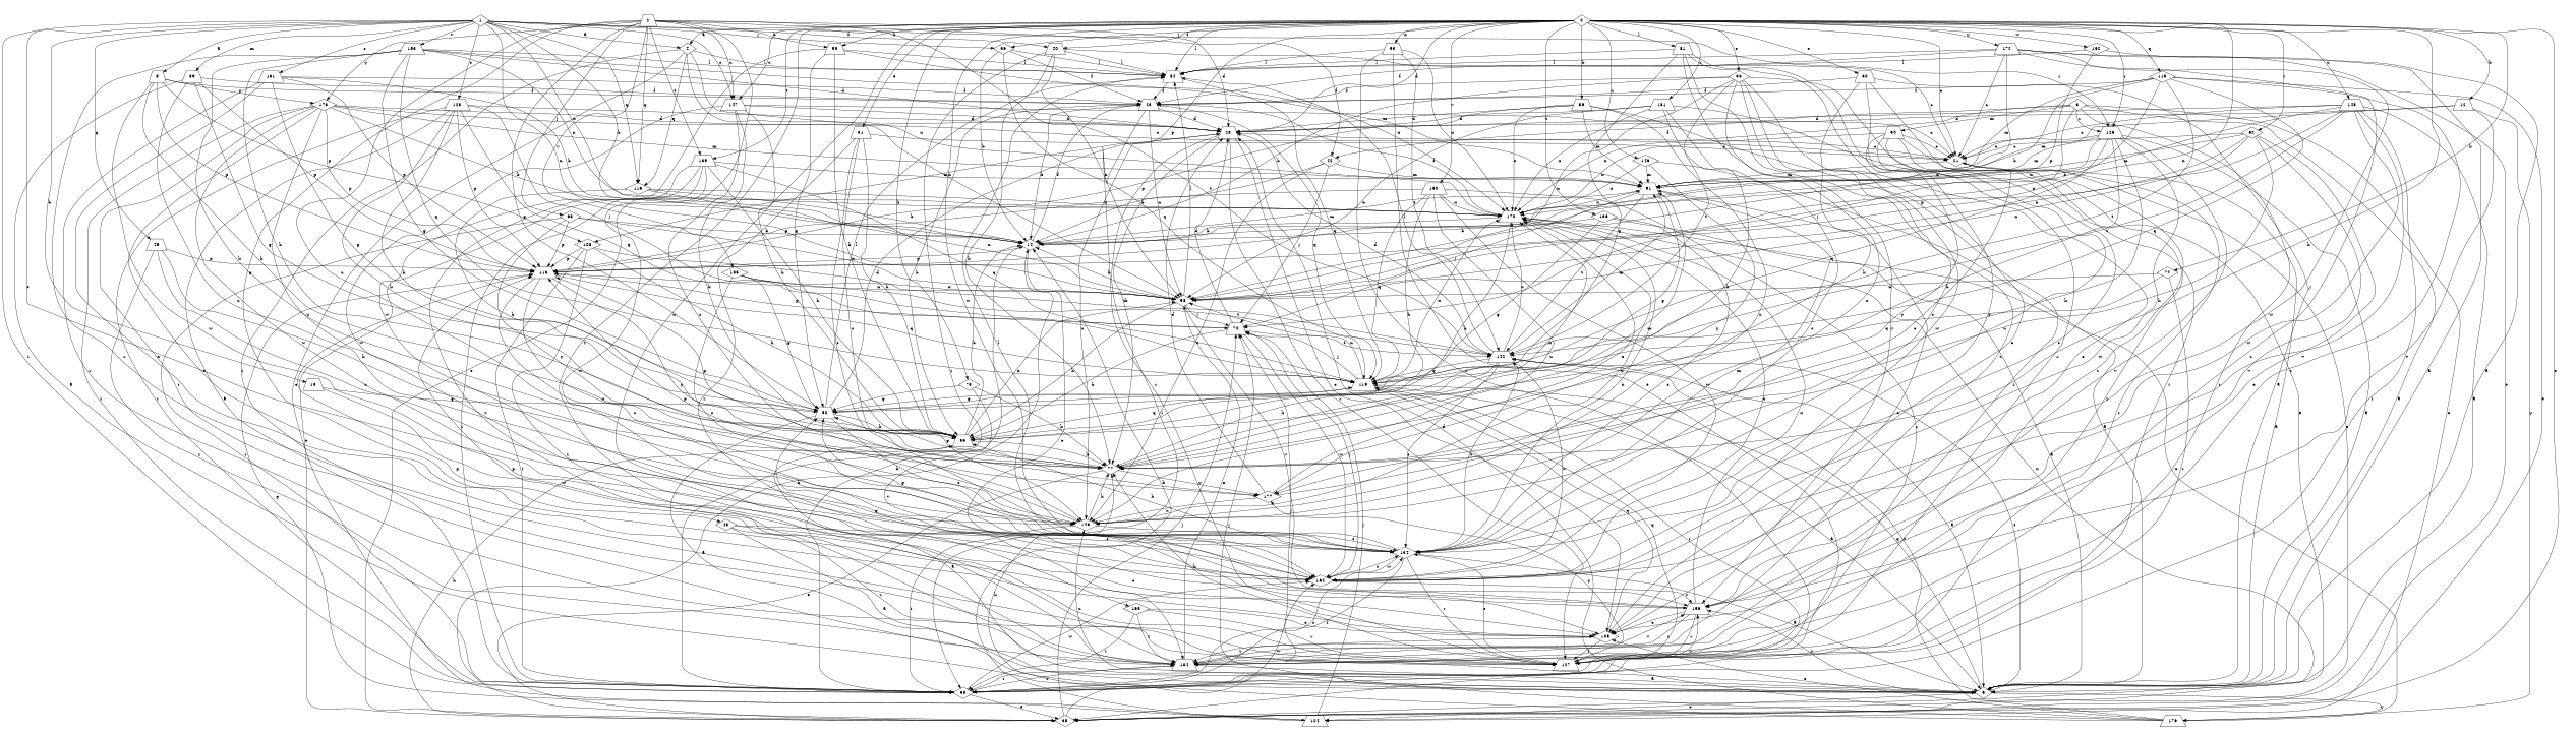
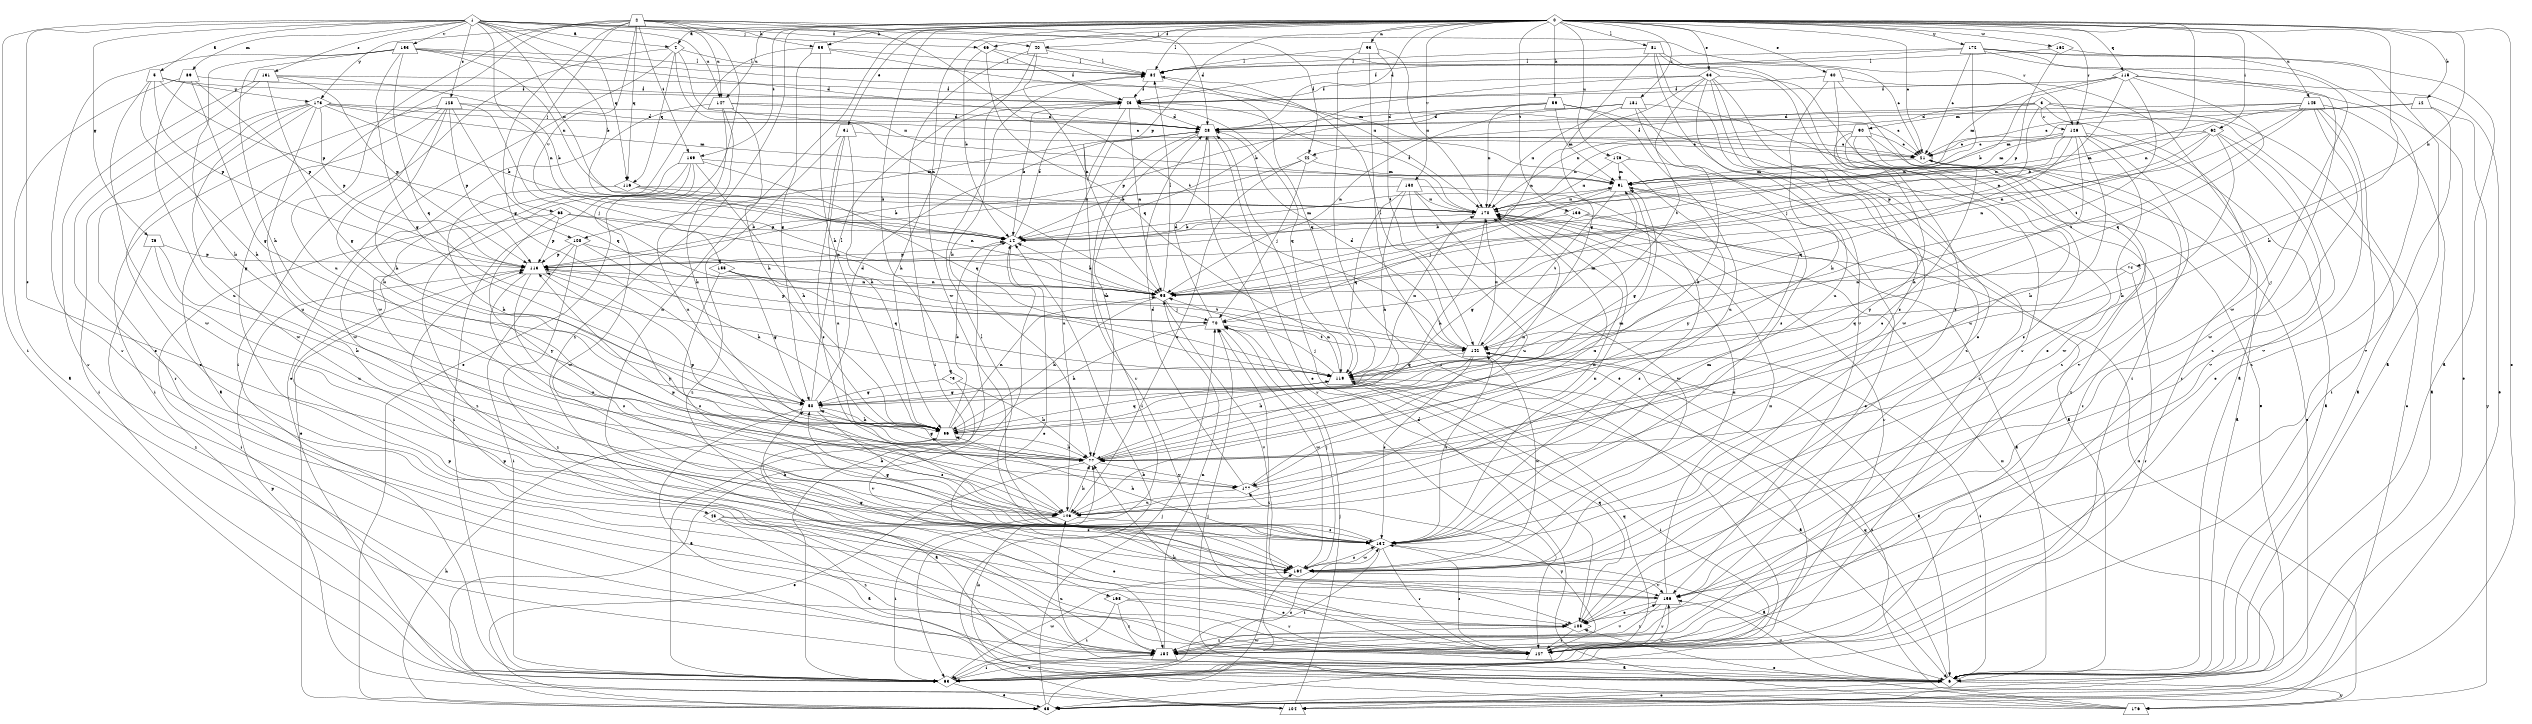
  strict digraph {
    node [shape=trapezium]
    0 [shape=diamond]
    4 [shape=diamond]
    12
    21 [shape=diamond]
    28
    30
    31
    33 [shape=diamond]
    40
    n10 [label=59]
    55
    62 [shape=diamond]
    n13 [label=36 shape=diamond]
    73 [shape=diamond]
    74 [shape=diamond]
    77 [shape=diamond]
    81
    84
    93
    98 [shape=diamond]
    104
    108 [shape=diamond]
    115 [shape=diamond]
    126
    136 [shape=diamond]
    139
    145
    146 [shape=diamond]
    147
    150
    162 [shape=diamond]
    164 [shape=diamond]
    168 [shape=diamond]
    172
    181
    184
    63 [shape=diamond]
    116 [shape=diamond]
    170
    156
    176
    91
    6 [shape=diamond]
    127
    149 [shape=diamond]
    105 [shape=diamond]
    134 [shape=diamond]
    43
    56
    14 [shape=diamond]
    142
    113
    50
    119
    35 [shape=diamond]
    177 [shape=diamond]
    70
    1 [shape=diamond]
    5
-   13
    46
    89
    128
    131
    153
    173 [shape=diamond]
    2
    42 [shape=diamond]
    n69 [label=45 shape=diamond]
    68 [shape=diamond]
    155 [shape=diamond]
    3 [shape=diamond]
    90
    0 -> 4 [label=a]
    0 -> 12 [label=b]
    0 -> 21 [label=c]
    0 -> 28 [label=d]
    0 -> 30 [label=e]
    0 -> 31 [label=e]
    0 -> 33 [label=e]
    0 -> 40 [label=f]
    0 -> n10 [label=h]
    0 -> 55 [label=h]
    0 -> 62 [label=i]
    0 -> n13 [label=j]
    0 -> 73 [label=k]
    0 -> 74 [label=k]
    0 -> 77 [label=k]
    0 -> 81 [label=l]
    0 -> 84 [label=l]
    0 -> 93 [label=n]
    0 -> 98 [label=n]
    0 -> 104 [label=o]
    0 -> 108 [label=p]
    0 -> 115 [label=q]
    0 -> 126 [label=r]
    0 -> 136 [label=t]
    0 -> 139 [label=t]
    0 -> 145 [label=u]
    0 -> 146 [label=u]
    0 -> 147 [label=u]
    0 -> 150 [label=v]
    0 -> 162 [label=w]
    0 -> 164 [label=w]
    0 -> 168 [label=x]
    0 -> 172 [label=y]
    0 -> 181 [label=z]
    0 -> 184 [label=z]
    4 -> 84 [label=l]
    4 -> 98 [label=n]
    4 -> 104 [label=o]
    4 -> 63 [label=i]
    4 -> 116 [label=q]
    4 -> 170 [label=x]
    12 -> 28 [label=d]
    12 -> 156 [label=v]
    12 -> 176 [label=y]
    12 -> 91 [label=m]
    21 -> 91 [label=m]
    21 -> 6 [label=a]
    21 -> 127 [label=r]
    28 -> 21 [label=c]
    28 -> 77 [label=k]
    28 -> 63 [label=i]
    28 -> 127 [label=r]
    28 -> 149 [label=u]
    28 -> 105 [label=o]
    30 -> 77 [label=k]
    30 -> 184 [label=z]
    30 -> 6 [label=a]
    30 -> 134 [label=s]
    30 -> 43 [label=f]
    31 -> 21 [label=c]
    31 -> 184 [label=z]
    31 -> 149 [label=u]
    31 -> 134 [label=s]
    31 -> 56 [label=h]
    33 -> 98 [label=n]
    33 -> 164 [label=w]
    33 -> 63 [label=i]
    33 -> 149 [label=u]
    33 -> 105 [label=o]
    33 -> 134 [label=s]
    33 -> 43 [label=f]
    33 -> 14 [label=b]
    33 -> 142 [label=t]
    40 -> 21 [label=c]
    40 -> 77 [label=k]
    40 -> 84 [label=l]
    40 -> 98 [label=n]
    40 -> 63 [label=i]
    n10 -> 28 [label=d]
    n10 -> 184 [label=z]
    n10 -> 170 [label=x]
    n10 -> 91 [label=m]
    n10 -> 149 [label=u]
    n10 -> 113 [label=p]
    55 -> 84 [label=l]
    55 -> 164 [label=w]
    55 -> 170 [label=x]
    55 -> 56 [label=h]
    55 -> 50 [label=g]
    62 -> 21 [label=c]
    62 -> 77 [label=k]
    62 -> 98 [label=n]
    62 -> 156 [label=v]
    62 -> 91 [label=m]
    62 -> 105 [label=o]
    62 -> 113 [label=p]
    n13 -> 84 [label=l]
    n13 -> 43 [label=f]
    n13 -> 14 [label=b]
    n13 -> 119 [label=q]
    73 -> 77 [label=k]
    73 -> 156 [label=v]
    73 -> 50 [label=g]
    74 -> 98 [label=n]
    74 -> 127 [label=r]
    74 -> 119 [label=q]
    77 -> 170 [label=x]
    77 -> 91 [label=m]
    77 -> 113 [label=p]
    77 -> 50 [label=g]
    77 -> 35 [label=e]
    77 -> 177 [label=y]
    81 -> 84 [label=l]
    81 -> 184 [label=z]
    81 -> 156 [label=v]
    81 -> 127 [label=r]
    81 -> 105 [label=o]
    81 -> 50 [label=g]
    84 -> 43 [label=f]
    84 -> 119 [label=q]
    93 -> 84 [label=l]
    93 -> 63 [label=i]
    93 -> 170 [label=x]
    93 -> 142 [label=t]
    93 -> 35 [label=e]
    98 -> 84 [label=l]
    98 -> 156 [label=v]
    98 -> 56 [label=h]
    98 -> 14 [label=b]
    98 -> 70 [label=j]
    104 -> 14 [label=b]
    104 -> 113 [label=p]
    104 -> 70 [label=j]
    108 -> 184 [label=z]
    108 -> 63 [label=i]
    108 -> 56 [label=h]
    108 -> 142 [label=t]
    108 -> 113 [label=p]
    115 -> 98 [label=n]
    115 -> 184 [label=z]
    115 -> 91 [label=m]
    115 -> 43 [label=f]
    115 -> 14 [label=b]
    115 -> 142 [label=t]
    115 -> 119 [label=q]
    115 -> 35 [label=e]
    126 -> 21 [label=c]
    126 -> 77 [label=k]
    126 -> 164 [label=w]
    126 -> 170 [label=x]
    126 -> 156 [label=v]
    126 -> 91 [label=m]
    126 -> 6 [label=a]
    126 -> 56 [label=h]
    126 -> 119 [label=q]
    136 -> 6 [label=a]
    136 -> 134 [label=s]
    136 -> 14 [label=b]
    136 -> 50 [label=g]
    139 -> 164 [label=w]
    139 -> 184 [label=z]
    139 -> 63 [label=i]
    139 -> 91 [label=m]
    139 -> 56 [label=h]
    139 -> 119 [label=q]
    139 -> 35 [label=e]
    145 -> 21 [label=c]
    145 -> 28 [label=d]
    145 -> 98 [label=n]
    145 -> 164 [label=w]
    145 -> 63 [label=i]
    145 -> 156 [label=v]
    145 -> 6 [label=a]
    145 -> 14 [label=b]
    145 -> 142 [label=t]
    146 -> 170 [label=x]
    146 -> 91 [label=m]
    146 -> 6 [label=a]
    146 -> 177 [label=y]
    147 -> 21 [label=c]
    147 -> 28 [label=d]
    147 -> 77 [label=k]
    147 -> 164 [label=w]
    147 -> 149 [label=u]
    147 -> 56 [label=h]
    150 -> 164 [label=w]
    150 -> 170 [label=x]
    150 -> 127 [label=r]
    150 -> 149 [label=u]
    150 -> 56 [label=h]
    150 -> 113 [label=p]
    150 -> 119 [label=q]
    162 -> 84 [label=l]
    162 -> 6 [label=a]
    162 -> 113 [label=p]
    164 -> 170 [label=x]
    164 -> 156 [label=v]
    164 -> 134 [label=s]
    164 -> 70 [label=j]
    168 -> 184 [label=z]
    168 -> 63 [label=i]
    168 -> 127 [label=r]
    168 -> 105 [label=o]
    172 -> 21 [label=c]
    172 -> 84 [label=l]
    172 -> 98 [label=n]
    172 -> 164 [label=w]
    172 -> 184 [label=z]
    172 -> 6 [label=a]
    172 -> 43 [label=f]
    172 -> 35 [label=e]
    181 -> 28 [label=d]
    181 -> 77 [label=k]
    181 -> 98 [label=n]
    181 -> 170 [label=x]
    181 -> 134 [label=s]
    181 -> 35 [label=e]
    184 -> 98 [label=n]
    184 -> 63 [label=i]
    184 -> 156 [label=v]
    184 -> 6 [label=a]
    184 -> 113 [label=p]
    63 -> 164 [label=w]
    63 -> 184 [label=z]
    63 -> 156 [label=v]
    63 -> 134 [label=s]
    63 -> 14 [label=b]
    63 -> 35 [label=e]
    116 -> 98 [label=n]
    116 -> 170 [label=x]
    116 -> 56 [label=h]
    116 -> 14 [label=b]
    170 -> 43 [label=f]
    170 -> 56 [label=h]
    170 -> 14 [label=b]
    156 -> 84 [label=l]
    156 -> 184 [label=z]
    156 -> 170 [label=x]
    156 -> 127 [label=r]
    156 -> 105 [label=o]
    156 -> 50 [label=g]
    176 -> 28 [label=d]
    176 -> 77 [label=k]
    176 -> 170 [label=x]
    176 -> 105 [label=o]
    176 -> 142 [label=t]
    176 -> 70 [label=j]
    91 -> 170 [label=x]
    91 -> 105 [label=o]
    91 -> 142 [label=t]
    91 -> 50 [label=g]
    91 -> 70 [label=j]
    6 -> 104 [label=o]
    6 -> 156 [label=v]
    6 -> 176 [label=y]
    6 -> 149 [label=u]
    6 -> 142 [label=t]
    6 -> 119 [label=q]
-   6 -> 70 [label=j]
+   6 -> 70 [label=z]
    127 -> 77 [label=k]
    127 -> 134 [label=s]
    127 -> 113 [label=p]
    127 -> 119 [label=q]
    127 -> 177 [label=y]
    149 -> 77 [label=k]
    149 -> 63 [label=i]
    149 -> 170 [label=x]
    149 -> 134 [label=s]
    149 -> 113 [label=p]
    105 -> 184 [label=z]
    105 -> 127 [label=r]
    105 -> 119 [label=q]
    134 -> 164 [label=w]
    134 -> 63 [label=i]
    134 -> 170 [label=x]
    134 -> 91 [label=m]
    134 -> 6 [label=a]
    134 -> 127 [label=r]
    134 -> 56 [label=h]
    134 -> 142 [label=t]
    134 -> 50 [label=g]
    43 -> 28 [label=d]
    43 -> 98 [label=n]
    43 -> 127 [label=r]
    43 -> 56 [label=h]
    43 -> 14 [label=b]
    43 -> 119 [label=q]
    56 -> 77 [label=k]
    56 -> 98 [label=n]
    56 -> 6 [label=a]
    56 -> 14 [label=b]
    56 -> 119 [label=q]
    14 -> 91 [label=m]
    14 -> 105 [label=o]
    14 -> 43 [label=f]
    14 -> 113 [label=p]
    142 -> 28 [label=d]
    142 -> 77 [label=k]
    142 -> 84 [label=l]
    142 -> 164 [label=w]
    142 -> 170 [label=x]
    142 -> 91 [label=m]
    142 -> 6 [label=a]
    142 -> 134 [label=s]
    142 -> 119 [label=q]
    113 -> 98 [label=n]
    113 -> 149 [label=u]
    113 -> 134 [label=s]
    113 -> 119 [label=q]
    113 -> 177 [label=y]
    50 -> 28 [label=d]
    50 -> 84 [label=l]
    50 -> 6 [label=a]
    50 -> 134 [label=s]
    50 -> 56 [label=h]
    119 -> 98 [label=n]
    119 -> 63 [label=i]
    119 -> 170 [label=x]
    119 -> 6 [label=a]
    119 -> 50 [label=g]
    119 -> 70 [label=j]
    35 -> 164 [label=w]
    35 -> 170 [label=x]
    35 -> 56 [label=h]
    35 -> 14 [label=b]
    35 -> 70 [label=j]
    177 -> 21 [label=c]
    177 -> 28 [label=d]
    177 -> 170 [label=x]
    177 -> 149 [label=u]
    70 -> 28 [label=d]
    70 -> 164 [label=w]
    70 -> 56 [label=h]
    70 -> 142 [label=t]
    70 -> 113 [label=p]
    1 -> 4 [label=a]
    1 -> 40 [label=f]
    1 -> n13 [label=j]
    1 -> 98 [label=n]
    1 -> 126 [label=r]
    1 -> 147 [label=u]
    1 -> 63 [label=i]
    1 -> 116 [label=q]
    1 -> 170 [label=x]
    1 -> 134 [label=s]
    1 -> 14 [label=b]
    1 -> 5 [label=a]
-   1 -> 13 [label=b]
    1 -> 46 [label=g]
    1 -> 89 [label=m]
    1 -> 128 [label=s]
    1 -> 131 [label=s]
    1 -> 153 [label=v]
    5 -> 108 [label=p]
    5 -> 164 [label=w]
    5 -> 43 [label=f]
    5 -> 56 [label=h]
    5 -> 113 [label=p]
    5 -> 173 [label=y]
-   13 -> 164 [label=w]
-   13 -> 50 [label=g]
    46 -> 77 [label=k]
    46 -> 184 [label=z]
    46 -> 149 [label=u]
    46 -> 113 [label=p]
    89 -> 6 [label=a]
    89 -> 149 [label=u]
    89 -> 43 [label=f]
    89 -> 113 [label=p]
    89 -> 50 [label=g]
    128 -> 28 [label=d]
    128 -> 77 [label=k]
    128 -> 63 [label=i]
    128 -> 6 [label=a]
    128 -> 56 [label=h]
    128 -> 113 [label=p]
    128 -> 119 [label=q]
    128 -> 70 [label=j]
    131 -> 127 [label=r]
    131 -> 105 [label=o]
    131 -> 43 [label=f]
    131 -> 14 [label=b]
    131 -> 113 [label=p]
    131 -> 50 [label=g]
    153 -> 28 [label=d]
    153 -> 77 [label=k]
    153 -> 84 [label=l]
    153 -> 170 [label=x]
    153 -> 91 [label=m]
    153 -> 127 [label=r]
    153 -> 56 [label=h]
    153 -> 50 [label=g]
    153 -> 119 [label=q]
    173 -> 21 [label=c]
    173 -> 28 [label=d]
    173 -> 164 [label=w]
    173 -> 63 [label=i]
    173 -> 91 [label=m]
    173 -> 127 [label=r]
    173 -> 149 [label=u]
    173 -> 105 [label=o]
    173 -> 14 [label=b]
    173 -> 113 [label=p]
    2 -> 28 [label=d]
    2 -> 55 [label=h]
    2 -> 139 [label=t]
    2 -> 147 [label=u]
    2 -> 116 [label=q]
    2 -> 149 [label=u]
    2 -> 142 [label=t]
    2 -> 50 [label=g]
    2 -> 35 [label=e]
    2 -> 173 [label=y]
    2 -> 42 [label=f]
    2 -> n69 [label=g]
    2 -> 68 [label=j]
    2 -> 155 [label=v]
    42 -> 91 [label=m]
    42 -> 149 [label=u]
    42 -> 14 [label=b]
    42 -> 70 [label=j]
    n69 -> 184 [label=z]
    n69 -> 6 [label=a]
    n69 -> 105 [label=o]
    n69 -> 134 [label=s]
    68 -> 98 [label=n]
    68 -> 63 [label=i]
    68 -> 14 [label=b]
    68 -> 113 [label=p]
    68 -> 177 [label=y]
    155 -> 98 [label=n]
    155 -> 134 [label=s]
    155 -> 142 [label=t]
    155 -> 50 [label=g]
    3 -> 104 [label=o]
    3 -> 126 [label=r]
    3 -> 170 [label=x]
    3 -> 6 [label=a]
    3 -> 127 [label=r]
    3 -> 70 [label=j]
    3 -> 42 [label=f]
    3 -> 90 [label=m]
    90 -> 21 [label=c]
    90 -> 184 [label=z]
    90 -> 170 [label=x]
    90 -> 149 [label=u]
    90 -> 134 [label=s]
    90 -> 35 [label=e]
    90 -> 177 [label=y]
  }
